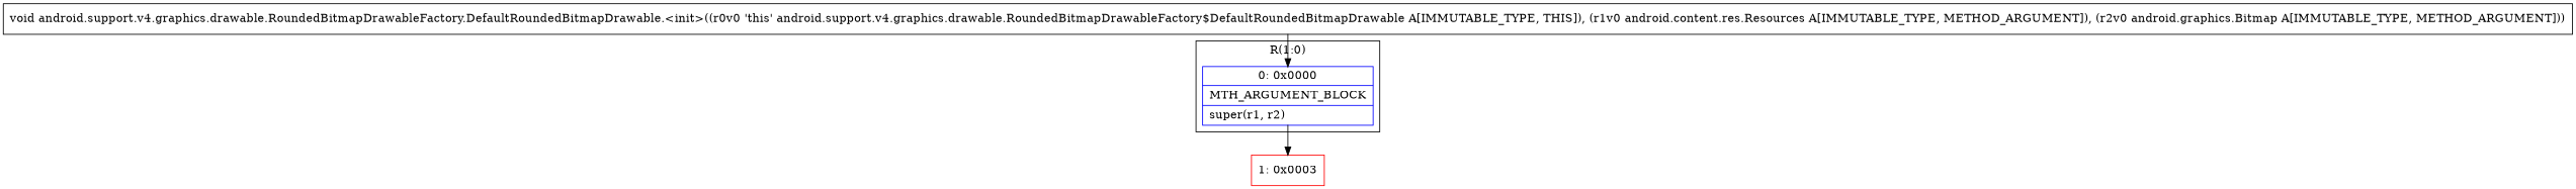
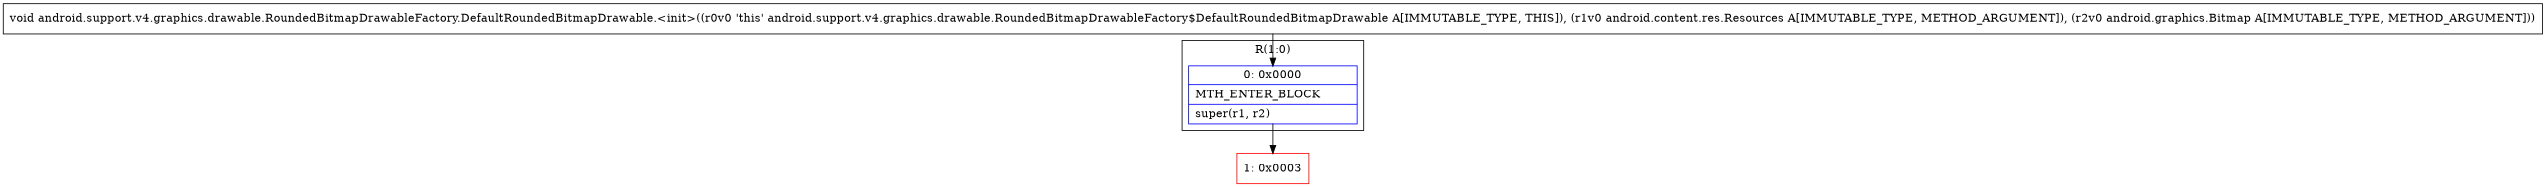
  digraph {
    node [shape=record]
-   n1 [color=blue label="{0\:\ 0x0000|MTH_ARGUMENT_BLOCK\l|super(r1, r2)\l}"]
+   n1 [color=blue label="{0\:\ 0x0000|MTH_ENTER_BLOCK\l|super(r1, r2)\l}"]
    n2 [color=red label="{1\:\ 0x0003}"]
    n3 [label="{void android.support.v4.graphics.drawable.RoundedBitmapDrawableFactory.DefaultRoundedBitmapDrawable.\<init\>((r0v0 'this' android.support.v4.graphics.drawable.RoundedBitmapDrawableFactory$DefaultRoundedBitmapDrawable A[IMMUTABLE_TYPE, THIS]), (r1v0 android.content.res.Resources A[IMMUTABLE_TYPE, METHOD_ARGUMENT]), (r2v0 android.graphics.Bitmap A[IMMUTABLE_TYPE, METHOD_ARGUMENT])) }"]
    subgraph cluster_1 {
      label="R(1:0)"
      n1
    }
    n1 -> n2
    n3 -> n1
  }
